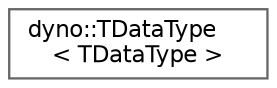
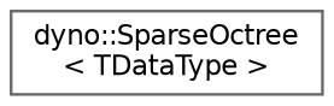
  digraph {
    rankdir=LR
-   n1 [color=grey40 fillcolor=white fontname=Helvetica fontsize=10 height=0.2 label="dyno::TDataType\l\< TDataType \>" shape=box style=filled width=0.4]
+   n1 [color=grey40 fillcolor=white fontname=Helvetica fontsize=10 height=0.2 label="dyno::SparseOctree\l\< TDataType \>" shape=box style=filled width=0.4]
  }
